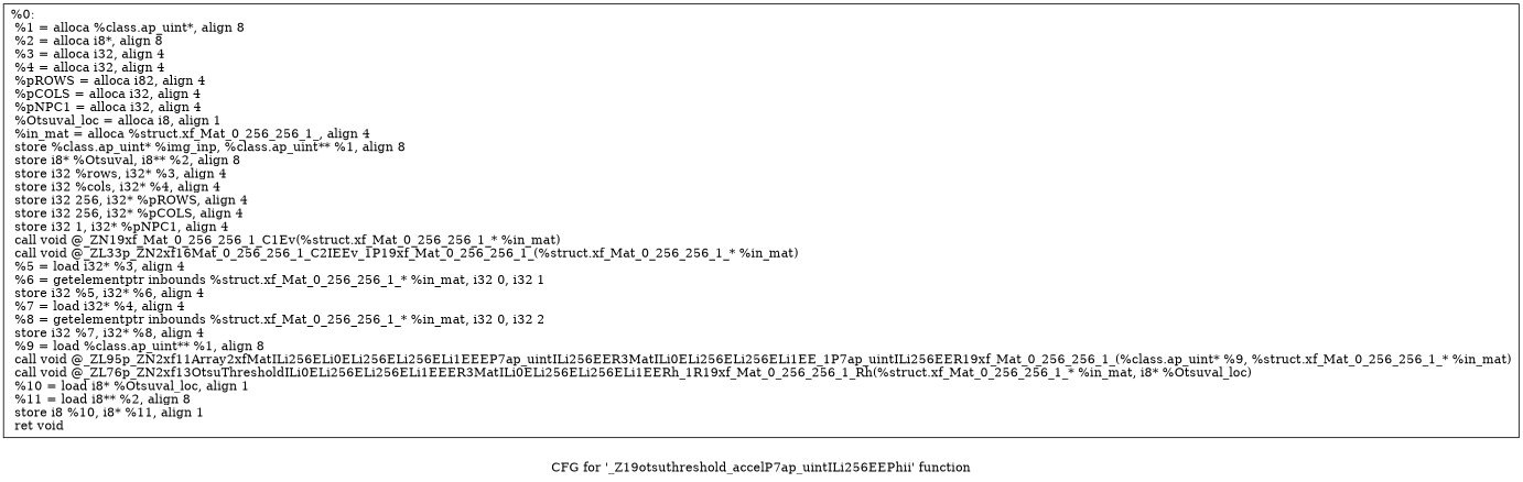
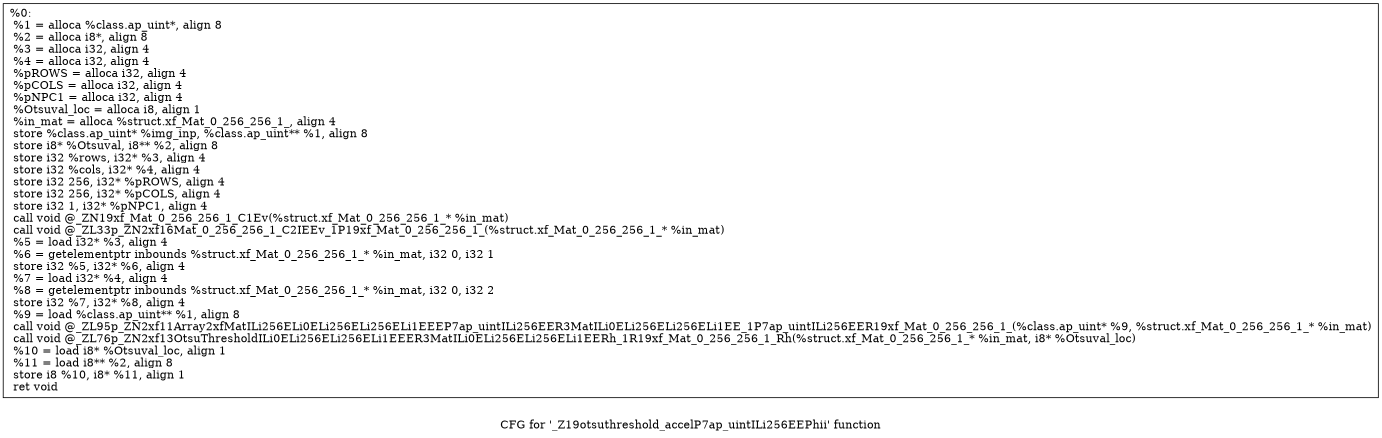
  digraph {
    label="CFG for '_Z19otsuthreshold_accelP7ap_uintILi256EEPhii' function"
-   n1 [label="{%0:\l  %1 = alloca %class.ap_uint*, align 8\l  %2 = alloca i8*, align 8\l  %3 = alloca i32, align 4\l  %4 = alloca i32, align 4\l  %pROWS = alloca i82, align 4\l  %pCOLS = alloca i32, align 4\l  %pNPC1 = alloca i32, align 4\l  %Otsuval_loc = alloca i8, align 1\l  %in_mat = alloca %struct.xf_Mat_0_256_256_1_, align 4\l  store %class.ap_uint* %img_inp, %class.ap_uint** %1, align 8\l  store i8* %Otsuval, i8** %2, align 8\l  store i32 %rows, i32* %3, align 4\l  store i32 %cols, i32* %4, align 4\l  store i32 256, i32* %pROWS, align 4\l  store i32 256, i32* %pCOLS, align 4\l  store i32 1, i32* %pNPC1, align 4\l  call void @_ZN19xf_Mat_0_256_256_1_C1Ev(%struct.xf_Mat_0_256_256_1_* %in_mat)\l  call void @_ZL33p_ZN2xf16Mat_0_256_256_1_C2IEEv_1P19xf_Mat_0_256_256_1_(%struct.xf_Mat_0_256_256_1_* %in_mat)\l  %5 = load i32* %3, align 4\l  %6 = getelementptr inbounds %struct.xf_Mat_0_256_256_1_* %in_mat, i32 0, i32 1\l  store i32 %5, i32* %6, align 4\l  %7 = load i32* %4, align 4\l  %8 = getelementptr inbounds %struct.xf_Mat_0_256_256_1_* %in_mat, i32 0, i32 2\l  store i32 %7, i32* %8, align 4\l  %9 = load %class.ap_uint** %1, align 8\l  call void @_ZL95p_ZN2xf11Array2xfMatILi256ELi0ELi256ELi256ELi1EEEP7ap_uintILi256EER3MatILi0ELi256ELi256ELi1EE_1P7ap_uintILi256EER19xf_Mat_0_256_256_1_(%class.ap_uint* %9, %struct.xf_Mat_0_256_256_1_* %in_mat)\l  call void @_ZL76p_ZN2xf13OtsuThresholdILi0ELi256ELi256ELi1EEER3MatILi0ELi256ELi256ELi1EERh_1R19xf_Mat_0_256_256_1_Rh(%struct.xf_Mat_0_256_256_1_* %in_mat, i8* %Otsuval_loc)\l  %10 = load i8* %Otsuval_loc, align 1\l  %11 = load i8** %2, align 8\l  store i8 %10, i8* %11, align 1\l  ret void\l}" shape=record]
+   n1 [label="{%0:\l  %1 = alloca %class.ap_uint*, align 8\l  %2 = alloca i8*, align 8\l  %3 = alloca i32, align 4\l  %4 = alloca i32, align 4\l  %pROWS = alloca i32, align 4\l  %pCOLS = alloca i32, align 4\l  %pNPC1 = alloca i32, align 4\l  %Otsuval_loc = alloca i8, align 1\l  %in_mat = alloca %struct.xf_Mat_0_256_256_1_, align 4\l  store %class.ap_uint* %img_inp, %class.ap_uint** %1, align 8\l  store i8* %Otsuval, i8** %2, align 8\l  store i32 %rows, i32* %3, align 4\l  store i32 %cols, i32* %4, align 4\l  store i32 256, i32* %pROWS, align 4\l  store i32 256, i32* %pCOLS, align 4\l  store i32 1, i32* %pNPC1, align 4\l  call void @_ZN19xf_Mat_0_256_256_1_C1Ev(%struct.xf_Mat_0_256_256_1_* %in_mat)\l  call void @_ZL33p_ZN2xf16Mat_0_256_256_1_C2IEEv_1P19xf_Mat_0_256_256_1_(%struct.xf_Mat_0_256_256_1_* %in_mat)\l  %5 = load i32* %3, align 4\l  %6 = getelementptr inbounds %struct.xf_Mat_0_256_256_1_* %in_mat, i32 0, i32 1\l  store i32 %5, i32* %6, align 4\l  %7 = load i32* %4, align 4\l  %8 = getelementptr inbounds %struct.xf_Mat_0_256_256_1_* %in_mat, i32 0, i32 2\l  store i32 %7, i32* %8, align 4\l  %9 = load %class.ap_uint** %1, align 8\l  call void @_ZL95p_ZN2xf11Array2xfMatILi256ELi0ELi256ELi256ELi1EEEP7ap_uintILi256EER3MatILi0ELi256ELi256ELi1EE_1P7ap_uintILi256EER19xf_Mat_0_256_256_1_(%class.ap_uint* %9, %struct.xf_Mat_0_256_256_1_* %in_mat)\l  call void @_ZL76p_ZN2xf13OtsuThresholdILi0ELi256ELi256ELi1EEER3MatILi0ELi256ELi256ELi1EERh_1R19xf_Mat_0_256_256_1_Rh(%struct.xf_Mat_0_256_256_1_* %in_mat, i8* %Otsuval_loc)\l  %10 = load i8* %Otsuval_loc, align 1\l  %11 = load i8** %2, align 8\l  store i8 %10, i8* %11, align 1\l  ret void\l}" shape=record]
  }
